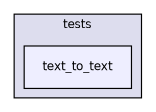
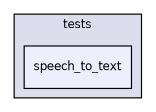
  digraph {
    compound=true
-   n1 [fillcolor="#eeeeff" fontname=Helvetica fontsize=10 label=text_to_text pencolor=black shape=box style=filled]
+   n1 [fillcolor="#eeeeff" fontname=Helvetica fontsize=10 label=speech_to_text pencolor=black shape=box style=filled]
    subgraph cluster_1 {
      bgcolor="#ddddee"
      fontname=Helvetica
      fontsize=10
      label=tests
      pencolor=black
      n1
    }
  }
